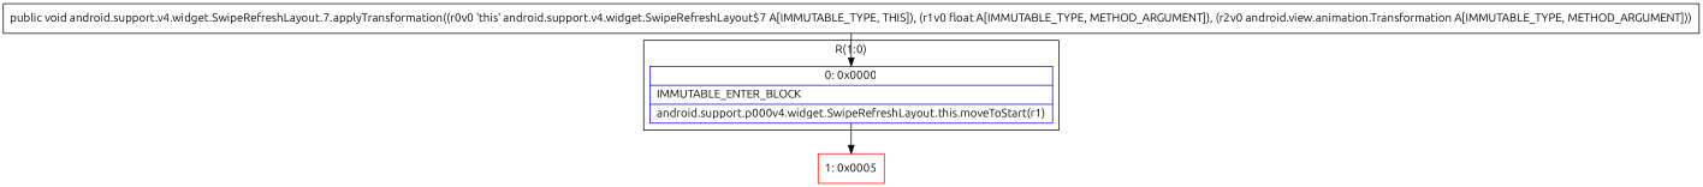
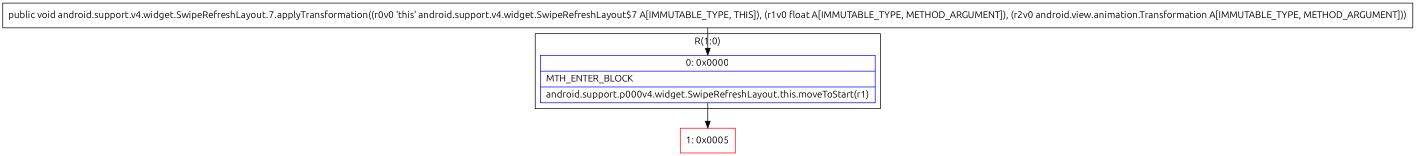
  digraph {
    fontname=Ubuntu
    node [shape=record fontname=Ubuntu]
    edge [fontname=Ubuntu]
-   n1 [color=blue label="{0\:\ 0x0000|IMMUTABLE_ENTER_BLOCK\l|android.support.p000v4.widget.SwipeRefreshLayout.this.moveToStart(r1)\l}"]
+   n1 [color=blue label="{0\:\ 0x0000|MTH_ENTER_BLOCK\l|android.support.p000v4.widget.SwipeRefreshLayout.this.moveToStart(r1)\l}"]
    n2 [color=red label="{1\:\ 0x0005}"]
    n3 [label="{public void android.support.v4.widget.SwipeRefreshLayout.7.applyTransformation((r0v0 'this' android.support.v4.widget.SwipeRefreshLayout$7 A[IMMUTABLE_TYPE, THIS]), (r1v0 float A[IMMUTABLE_TYPE, METHOD_ARGUMENT]), (r2v0 android.view.animation.Transformation A[IMMUTABLE_TYPE, METHOD_ARGUMENT])) }"]
    subgraph cluster_1 {
      label="R(1:0)"
      n1
    }
    n1 -> n2
    n3 -> n1
  }
